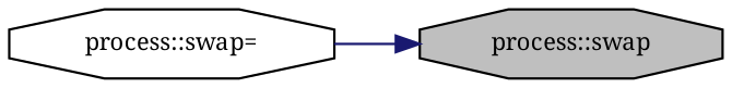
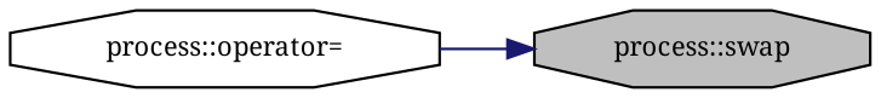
  digraph {
    rankdir=RL
    fontname="Noto Serif"
    node [color=black fontname="Noto Serif" fontsize=10 shape=octagon style=filled]
    n1 [fillcolor=grey75 fontcolor=black height=0.2 label="process::swap" width=0.4]
-   n2 [fillcolor=white height=0.2 label="process::swap=" width=0.4]
+   n2 [fillcolor=white height=0.2 label="process::operator=" width=0.4]
    n1 -> n2 [color=midnightblue dir=back fontname="Noto Serif" fontsize=10 labelfontname=Helvetica labelfontsize=10 style=solid]
  }
